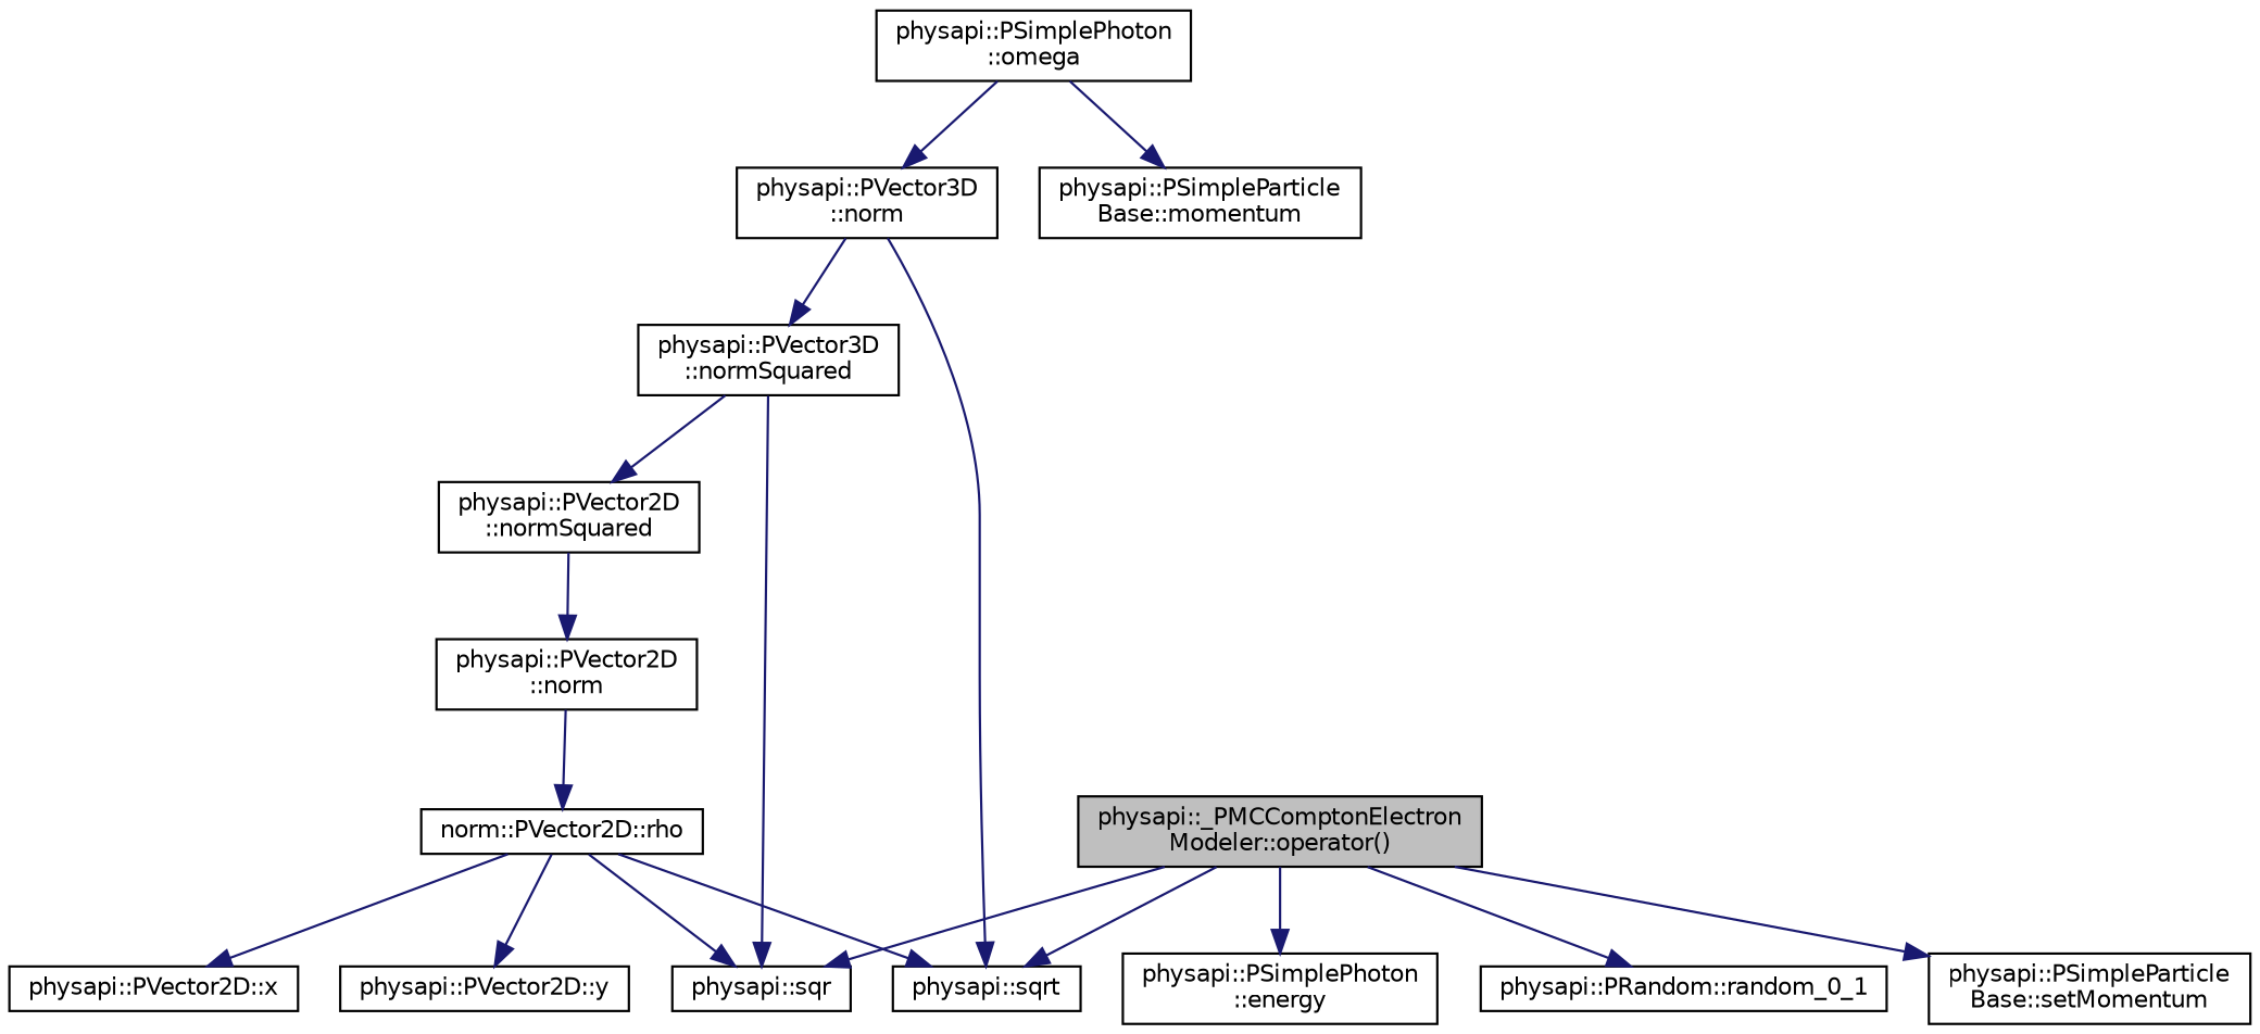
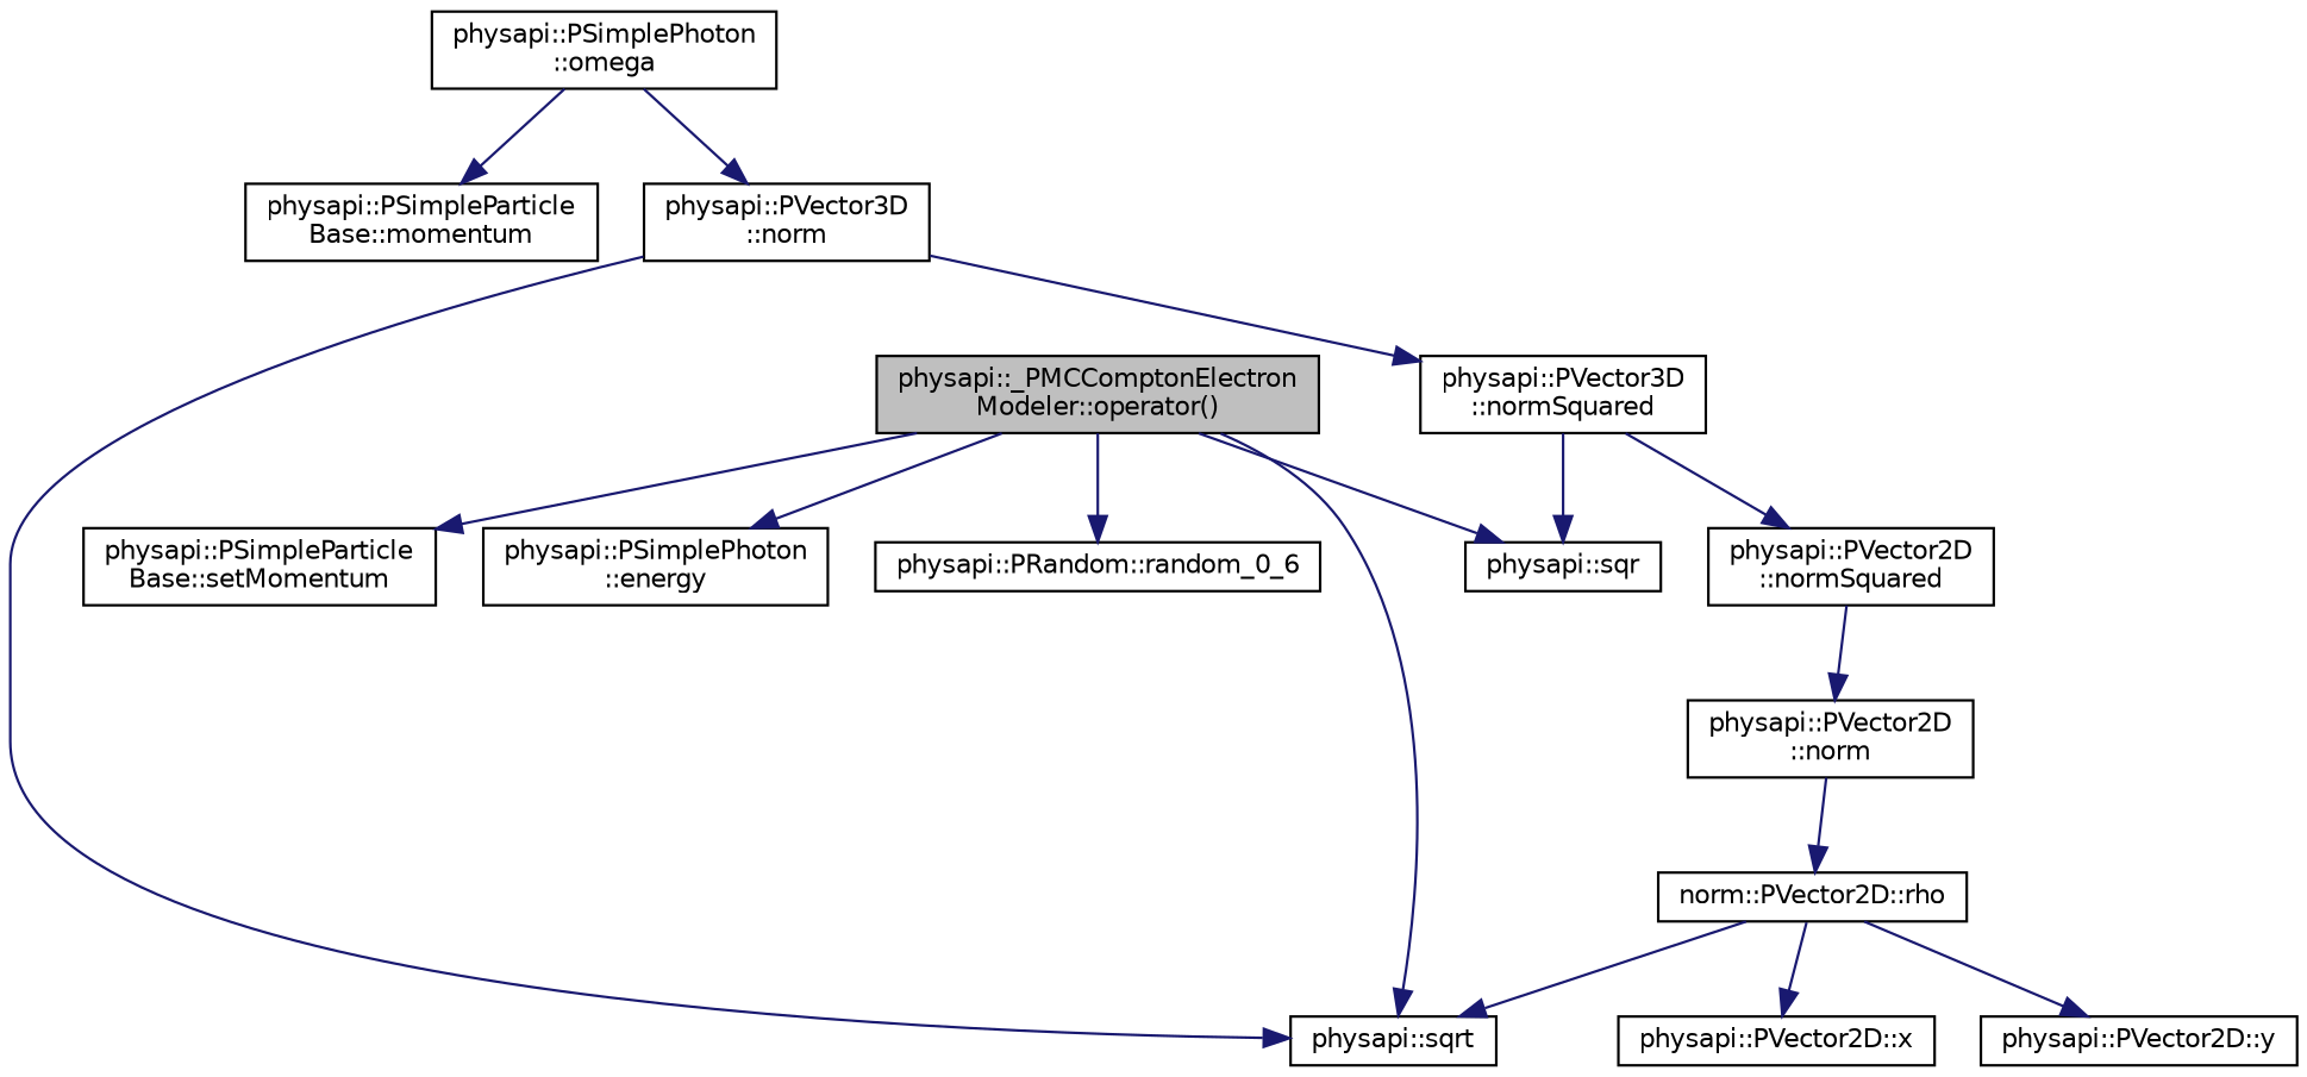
  digraph {
    rankdir=TB
    node [color=black fillcolor=white fontname=Helvetica fontsize=10 shape=record style=filled]
    edge [color=midnightblue fontname=Helvetica fontsize=10 labelfontname=Helvetica labelfontsize=10 style=solid]
    n1 [fillcolor=grey75 fontcolor=black height=0.2 label="physapi::_PMCComptonElectron\lModeler::operator()" width=0.4]
    n2 [height=0.2 label="physapi::PSimplePhoton\l::energy" width=0.4]
    n3 [height=0.2 label="physapi::sqr" width=0.4]
    n4 [height=0.2 label="physapi::sqrt" width=0.4]
-   n5 [height=0.2 label="physapi::PRandom::random_0_1" width=0.4]
+   n5 [height=0.2 label="physapi::PRandom::random_0_6" width=0.4]
    n6 [height=0.2 label="physapi::PSimpleParticle\lBase::setMomentum" width=0.4]
    n7 [height=0.2 label="physapi::PSimplePhoton\l::omega" width=0.4]
    n8 [height=0.2 label="physapi::PSimpleParticle\lBase::momentum" width=0.4]
    n9 [height=0.2 label="physapi::PVector3D\l::norm" width=0.4]
    n10 [height=0.2 label="physapi::PVector3D\l::normSquared" width=0.4]
    n11 [height=0.2 label="physapi::PVector2D\l::normSquared" width=0.4]
    n12 [height=0.2 label="physapi::PVector2D\l::norm" width=0.4]
    n13 [height=0.2 label="norm::PVector2D::rho" width=0.4]
    n14 [height=0.2 label="physapi::PVector2D::x" width=0.4]
    n15 [height=0.2 label="physapi::PVector2D::y" width=0.4]
    n1 -> n2
    n1 -> n3
    n1 -> n4
    n1 -> n5
    n1 -> n6
    n7 -> n8
    n7 -> n9
    n9 -> n4
    n9 -> n10
    n10 -> n3
    n10 -> n11
    n11 -> n12
    n12 -> n13
-   n13 -> n3
    n13 -> n4
    n13 -> n14
    n13 -> n15
  }
